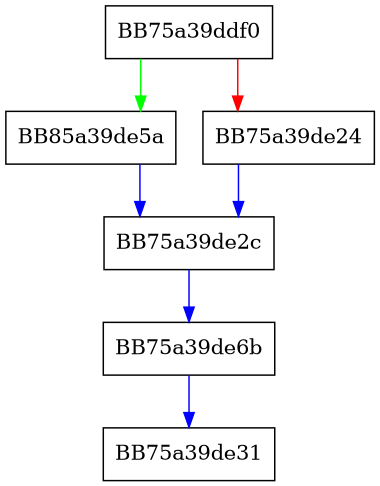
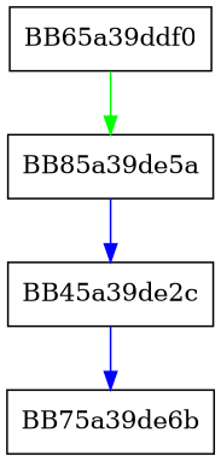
  digraph {
    splines=ortho
    node [shape=box]
    edge [color=blue]
    n1 [label=BB85a39de5a]
-   BB75a39ddf0
-   BB75a39de24
-   BB75a39de2c
+   BB75a39ddf0 [label=BB65a39ddf0]
+   BB75a39de2c [label=BB45a39de2c]
    BB75a39de6b
-   BB75a39de31
    n1 -> BB75a39de2c
    BB75a39ddf0 -> n1 [color=green]
-   BB75a39ddf0 -> BB75a39de24 [color=red]
-   BB75a39de24 -> BB75a39de2c
    BB75a39de2c -> BB75a39de6b
-   BB75a39de6b -> BB75a39de31
  }
